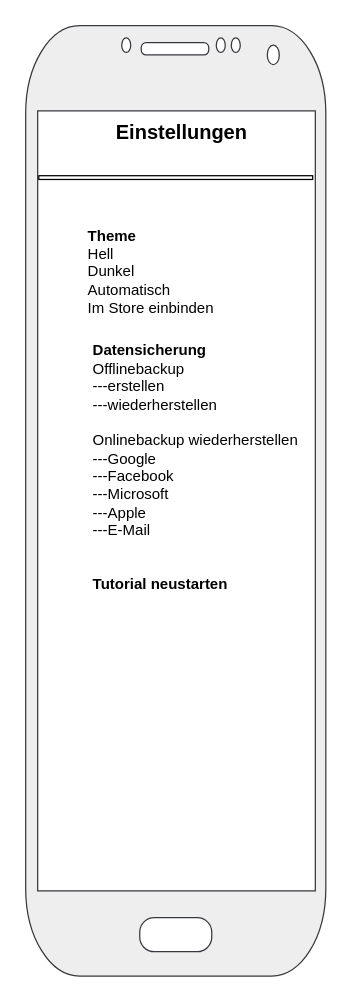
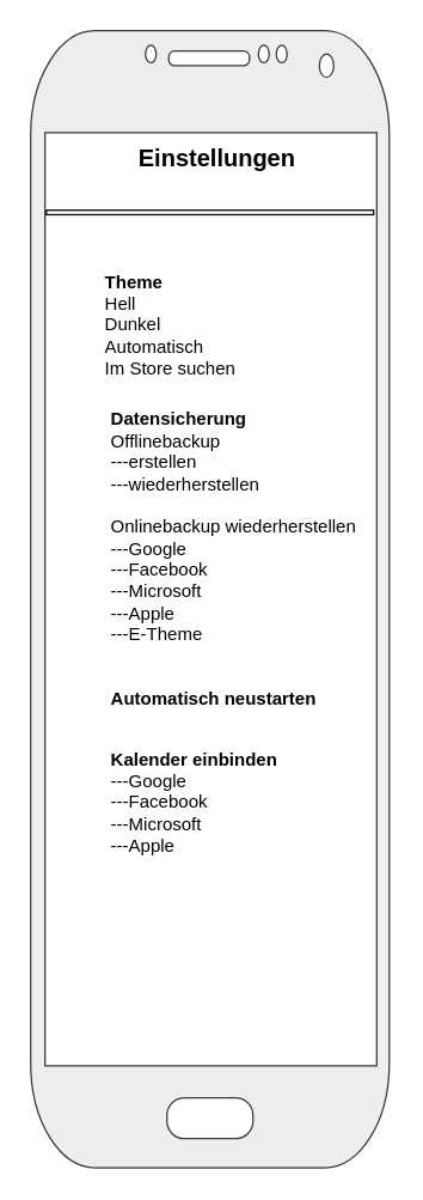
  <mxCell id="0" />
  <mxCell id="1" parent="0" />
  <mxCell id="2" value="" style="verticalLabelPosition=bottom;verticalAlign=top;html=1;shadow=0;dashed=0;strokeWidth=1;shape=mxgraph.android.phone2;fillColor=#eeeeee;strokeColor=#36393d;" vertex="1" parent="1"><mxGeometry x="20" y="20" width="240" height="760" as="geometry" /></mxCell>
- <mxCell id="3" value="&lt;b&gt;Datensicherung&lt;/b&gt;&lt;br&gt;Offlinebackup &lt;br&gt;---erstellen&lt;br&gt;---wiederherstellen&lt;br&gt;&lt;br&gt;Onlinebackup wiederherstellen&lt;br&gt;---Google&lt;br&gt;---Facebook&lt;br&gt;---Microsoft&lt;br&gt;---Apple&lt;br&gt;---E-Mail" style="rounded=0;whiteSpace=wrap;html=1;opacity=60;align=left;strokeColor=none;fillColor=none;" vertex="1" parent="1"><mxGeometry x="71.91" y="271.89" width="186.94" height="160" as="geometry" /></mxCell>
- <mxCell id="4" value="&lt;b&gt;Theme&lt;/b&gt;&lt;br&gt;Hell&lt;br&gt;Dunkel&lt;br&gt;Automatisch&lt;br&gt;Im Store einbinden" style="rounded=0;whiteSpace=wrap;html=1;opacity=60;align=left;fillColor=none;strokeColor=none;" vertex="1" parent="1"><mxGeometry x="67.98" y="171.89" width="172.02" height="90" as="geometry" /></mxCell>
- <mxCell id="6" value="&lt;b&gt;Tutorial neustarten&lt;/b&gt;" style="rounded=0;whiteSpace=wrap;html=1;opacity=60;align=left;strokeColor=none;fillColor=none;" vertex="1" parent="1"><mxGeometry x="71.91" y="451.88" width="188.59" height="30" as="geometry" /></mxCell>
+ <mxCell id="3" value="&lt;b&gt;Datensicherung&lt;/b&gt;&lt;br&gt;Offlinebackup &lt;br&gt;---erstellen&lt;br&gt;---wiederherstellen&lt;br&gt;&lt;br&gt;Onlinebackup wiederherstellen&lt;br&gt;---Google&lt;br&gt;---Facebook&lt;br&gt;---Microsoft&lt;br&gt;---Apple&lt;br&gt;---E-Theme" style="rounded=0;whiteSpace=wrap;html=1;opacity=60;align=left;strokeColor=none;fillColor=none;" vertex="1" parent="1"><mxGeometry x="71.91" y="271.89" width="186.94" height="160" as="geometry" /></mxCell>
+ <mxCell id="4" value="&lt;b&gt;Theme&lt;/b&gt;&lt;br&gt;Hell&lt;br&gt;Dunkel&lt;br&gt;Automatisch&lt;br&gt;Im Store suchen" style="rounded=0;whiteSpace=wrap;html=1;opacity=60;align=left;fillColor=none;strokeColor=none;" vertex="1" parent="1"><mxGeometry x="67.98" y="171.89" width="172.02" height="90" as="geometry" /></mxCell>
+ <mxCell id="5" value="&lt;b&gt;Kalender einbinden&lt;/b&gt;&lt;br&gt;---Google&lt;br&gt;---Facebook&lt;br&gt;---Microsoft&lt;br&gt;---Apple" style="rounded=0;whiteSpace=wrap;html=1;opacity=60;align=left;strokeColor=none;fillColor=none;" vertex="1" parent="1"><mxGeometry x="71.91" y="500.64" width="186.94" height="70" as="geometry" /></mxCell>
+ <mxCell id="6" value="&lt;b&gt;Automatisch neustarten&lt;/b&gt;" style="rounded=0;whiteSpace=wrap;html=1;opacity=60;align=left;strokeColor=none;fillColor=none;" vertex="1" parent="1"><mxGeometry x="71.91" y="451.88" width="188.59" height="30" as="geometry" /></mxCell>
  <mxCell id="7" value="" style="shape=image;html=1;verticalAlign=top;verticalLabelPosition=bottom;labelBackgroundColor=#ffffff;imageAspect=0;aspect=fixed;image=https://cdn4.iconfinder.com/data/icons/wirecons-free-vector-icons/32/menu-alt-128.png" vertex="1" parent="1"><mxGeometry x="41.53" y="110" width="20.92" height="20.92" as="geometry" /></mxCell>
  <mxCell id="8" value="" style="shape=image;html=1;verticalAlign=top;verticalLabelPosition=bottom;labelBackgroundColor=#ffffff;imageAspect=0;aspect=fixed;image=https://cdn4.iconfinder.com/data/icons/core-ui-outlined/32/outlined_placeholder-128.png" vertex="1" parent="1"><mxGeometry x="36.99" y="171.89" width="30" height="30" as="geometry" /></mxCell>
  <mxCell id="9" value="" style="shape=image;html=1;verticalAlign=top;verticalLabelPosition=bottom;labelBackgroundColor=#ffffff;imageAspect=0;aspect=fixed;image=https://cdn4.iconfinder.com/data/icons/core-ui-outlined/32/outlined_placeholder-128.png" vertex="1" parent="1"><mxGeometry x="36.99" y="451.88" width="30" height="30" as="geometry" /></mxCell>
  <mxCell id="10" value="" style="shape=image;html=1;verticalAlign=top;verticalLabelPosition=bottom;labelBackgroundColor=#ffffff;imageAspect=0;aspect=fixed;image=https://cdn4.iconfinder.com/data/icons/core-ui-outlined/32/outlined_placeholder-128.png" vertex="1" parent="1"><mxGeometry x="36.99" y="271.89" width="30" height="30" as="geometry" /></mxCell>
  <mxCell id="11" value="" style="shape=image;html=1;verticalAlign=top;verticalLabelPosition=bottom;labelBackgroundColor=#ffffff;imageAspect=0;aspect=fixed;image=https://cdn4.iconfinder.com/data/icons/core-ui-outlined/32/outlined_placeholder-128.png" vertex="1" parent="1"><mxGeometry x="37.98" y="500.64" width="30" height="30" as="geometry" /></mxCell>
  <mxCell id="12" value="" style="shape=image;html=1;verticalAlign=top;verticalLabelPosition=bottom;labelBackgroundColor=#ffffff;imageAspect=0;aspect=fixed;image=https://cdn4.iconfinder.com/data/icons/core-ui-outlined/32/outlined_placeholder-128.png" vertex="1" parent="1"><mxGeometry x="41.91" y="591.89" width="30" height="30" as="geometry" /></mxCell>
  <mxCell id="13" value="&lt;font style=&quot;font-size: 16px&quot;&gt;&lt;b&gt;Einstellungen&lt;/b&gt;&lt;/font&gt;" style="text;html=1;strokeColor=none;fillColor=none;align=center;verticalAlign=middle;whiteSpace=wrap;rounded=0;" vertex="1" parent="1"><mxGeometry x="125.38" y="95" width="40" height="20" as="geometry" /></mxCell>
  <mxCell id="14" value="" style="rounded=0;whiteSpace=wrap;html=1;fillColor=#FFFFFF;" vertex="1" parent="1"><mxGeometry x="30.5" y="140" width="219" height="3" as="geometry" /></mxCell>
